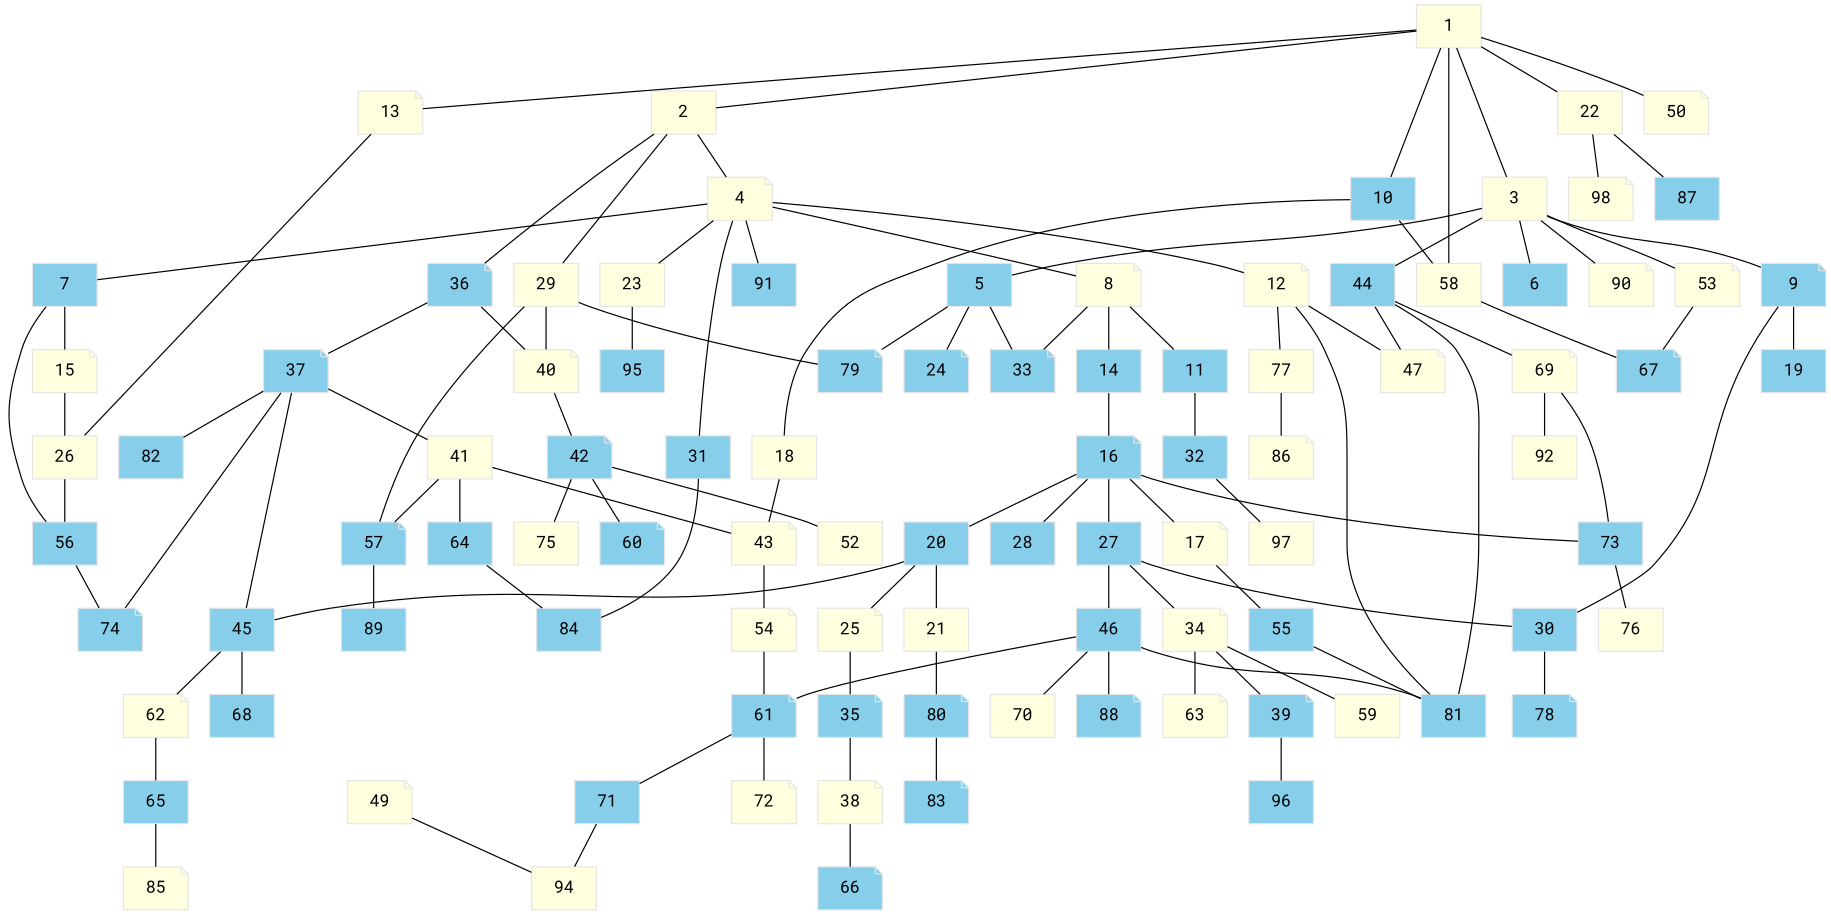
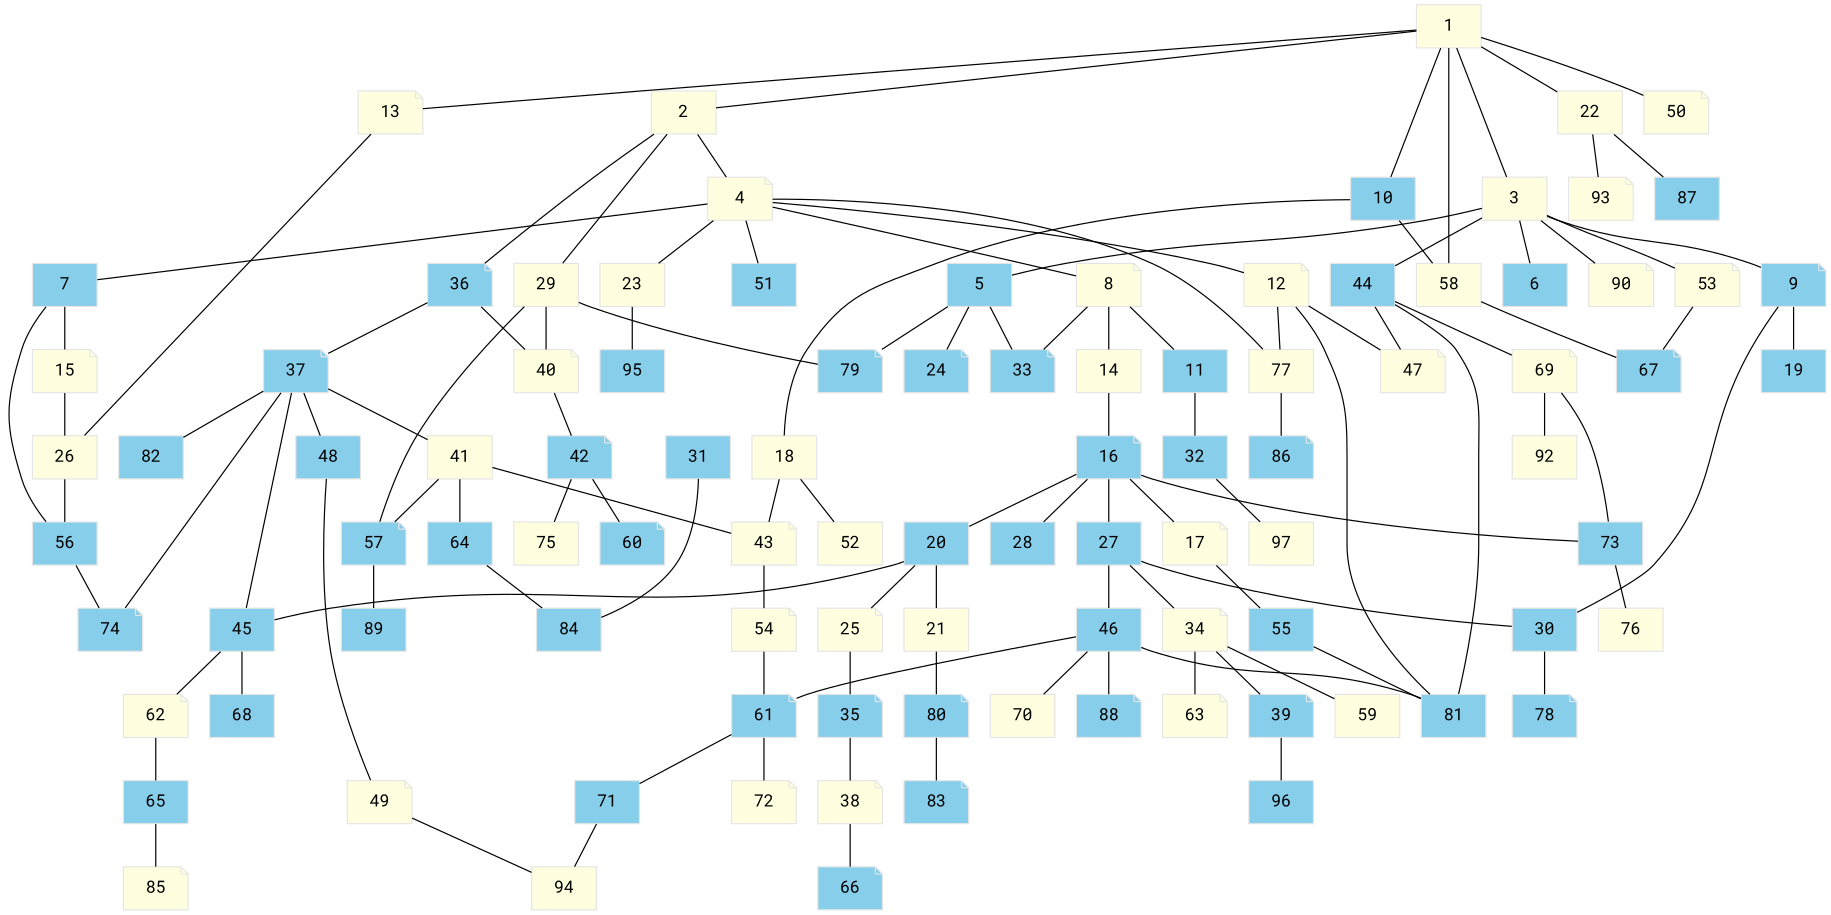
  graph {
    fontname="Roboto Mono"
    node [color=gray90 fillcolor=skyblue fontname="Roboto Mono" shape=box style=filled]
    edge [fontname="Roboto Mono"]
    1 [fillcolor=lightyellow]
    2 [fillcolor=lightyellow]
    3 [fillcolor=lightyellow]
    10
    13 [fillcolor=lightyellow shape=note]
    22 [fillcolor=lightyellow]
    50 [fillcolor=lightyellow shape=note]
    58 [fillcolor=lightyellow]
    4 [fillcolor=lightyellow shape=note]
    29 [fillcolor=lightyellow]
    36 [shape=note]
    5
    6
    9 [shape=note]
    44
    53 [fillcolor=lightyellow shape=note]
    90 [fillcolor=lightyellow shape=note]
    18 [fillcolor=lightyellow]
    26 [fillcolor=lightyellow]
    87
-   93 [fillcolor=lightyellow shape=note label=98]
+   93 [fillcolor=lightyellow shape=note]
    67 [shape=note]
    7
    8 [fillcolor=lightyellow shape=note]
    12 [fillcolor=lightyellow shape=note]
    23 [fillcolor=lightyellow]
    31
-   51 [label=91]
+   51
    79 [shape=note]
    40 [fillcolor=lightyellow shape=note]
    57 [shape=note]
    37 [shape=note]
    24 [shape=note]
    33 [shape=note]
    19
    30
    47 [fillcolor=lightyellow shape=note]
    81
    69 [fillcolor=lightyellow shape=note]
    15 [fillcolor=lightyellow shape=note]
    56
    11
-   14
+   14 [fillcolor=lightyellow]
    77 [fillcolor=lightyellow]
    95
    84
    74 [shape=note]
    32
    16 [shape=note]
    78 [shape=note]
    43 [fillcolor=lightyellow shape=note]
    n52 [fillcolor=lightyellow label=97]
-   86 [fillcolor=lightyellow shape=note]
+   86 [shape=note]
    17 [fillcolor=lightyellow shape=note]
    20
    27
    28
    73
    55
    21 [fillcolor=lightyellow]
    25 [fillcolor=lightyellow shape=note]
    45
    34 [fillcolor=lightyellow shape=note]
    46
    76 [fillcolor=lightyellow]
    54 [fillcolor=lightyellow shape=note]
    80 [shape=note]
    35 [shape=note]
    62 [fillcolor=lightyellow shape=note]
    68
    83 [shape=note]
    38 [fillcolor=lightyellow shape=note]
    39 [shape=note]
    59 [fillcolor=lightyellow]
    63 [fillcolor=lightyellow shape=note]
    61 [shape=note]
    70 [fillcolor=lightyellow]
    88 [shape=note]
    42 [shape=note]
    89
    96
    66 [shape=note]
    41 [fillcolor=lightyellow]
+   48
    82
    64
    49 [fillcolor=lightyellow shape=note]
    52 [fillcolor=lightyellow]
    60 [shape=note]
    75 [fillcolor=lightyellow]
    92 [fillcolor=lightyellow]
    65
    71
    72 [fillcolor=lightyellow shape=note]
    94 [fillcolor=lightyellow]
    85 [fillcolor=lightyellow shape=note]
    1 -- 2
    1 -- 3
    1 -- 10
    1 -- 13
    1 -- 22
    1 -- 50
    1 -- 58
    2 -- 4
    2 -- 29
    2 -- 36
    3 -- 5
    3 -- 6
    3 -- 9
    3 -- 44
    3 -- 53
    3 -- 90
    10 -- 58
    10 -- 18
    13 -- 26
    22 -- 87
    22 -- 93
    58 -- 67
    4 -- 7
    4 -- 8
    4 -- 12
    4 -- 23
-   4 -- 31
+   4 -- 77
    4 -- 51
    29 -- 79
    29 -- 40
    29 -- 57
    36 -- 40
    36 -- 37
    5 -- 79
    5 -- 24
    5 -- 33
    9 -- 19
    9 -- 30
    44 -- 47
    44 -- 81
    44 -- 69
    53 -- 67
    18 -- 43
    26 -- 56
    7 -- 15
    7 -- 56
    8 -- 33
    8 -- 11
    8 -- 14
    12 -- 47
    12 -- 81
    12 -- 77
    23 -- 95
    31 -- 84
    40 -- 42
    57 -- 89
    37 -- 74
    37 -- 45
    37 -- 41
+   37 -- 48
    37 -- 82
    30 -- 78
    69 -- 73
    69 -- 92
    15 -- 26
    56 -- 74
    11 -- 32
    14 -- 16
    77 -- 86
    32 -- n52
    16 -- 17
    16 -- 20
    16 -- 27
    16 -- 28
    16 -- 73
    43 -- 54
    17 -- 55
    20 -- 21
    20 -- 25
    20 -- 45
    27 -- 30
    27 -- 34
    27 -- 46
    73 -- 76
    55 -- 81
    21 -- 80
    25 -- 35
    45 -- 62
    45 -- 68
    34 -- 39
    34 -- 59
    34 -- 63
    46 -- 81
    46 -- 61
    46 -- 70
    46 -- 88
    54 -- 61
    80 -- 83
    35 -- 38
    62 -- 65
    38 -- 66
    39 -- 96
    61 -- 71
    61 -- 72
-   42 -- 52
+   18 -- 52
    42 -- 60
    42 -- 75
    41 -- 57
    41 -- 43
    41 -- 64
+   48 -- 49
    64 -- 84
    49 -- 94
    65 -- 85
    71 -- 94
  }
